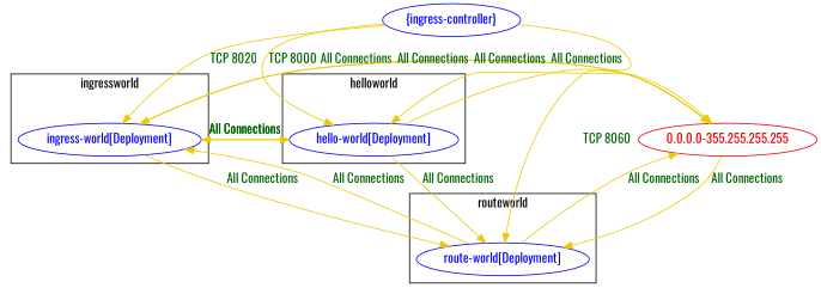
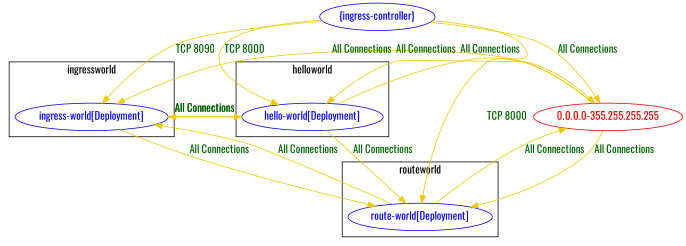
  digraph {
    fontname=Oswald
    node [color=blue fontcolor=blue fontname=Oswald]
    edge [color=gold2 fontcolor=darkgreen fontname=Oswald]
    n1 [label="ingress-world[Deployment]"]
    n2 [label="hello-world[Deployment]"]
    n3 [label="route-world[Deployment]"]
    n4 [color=red2 fontcolor=red2 label="0.0.0.0-355.255.255.255"]
    n5 [label="{ingress-controller}"]
    subgraph cluster_1 {
      label=ingressworld
      n1
    }
    subgraph cluster_2 {
      label=helloworld
      n2
    }
    subgraph cluster_3 {
      label=routeworld
      n3
    }
    n1 -> n2 [label="All Connections"]
    n1 -> n3 [label="All Connections"]
-   n1 -> n4 [label="All Connections"]
+   n5 -> n4 [label="All Connections"]
    n2 -> n1 [label="All Connections"]
    n2 -> n3 [label="All Connections"]
    n2 -> n4 [label="All Connections"]
    n3 -> n1 [label="All Connections"]
    n3 -> n4 [label="All Connections"]
    n4 -> n1 [label="All Connections"]
    n4 -> n2 [label="All Connections"]
    n4 -> n3 [label="All Connections"]
-   n5 -> n1 [label="TCP 8020"]
+   n5 -> n1 [label="TCP 8090"]
    n5 -> n2 [label="TCP 8000"]
-   n5 -> n3 [label="TCP 8060"]
+   n5 -> n3 [label="TCP 8000"]
  }
